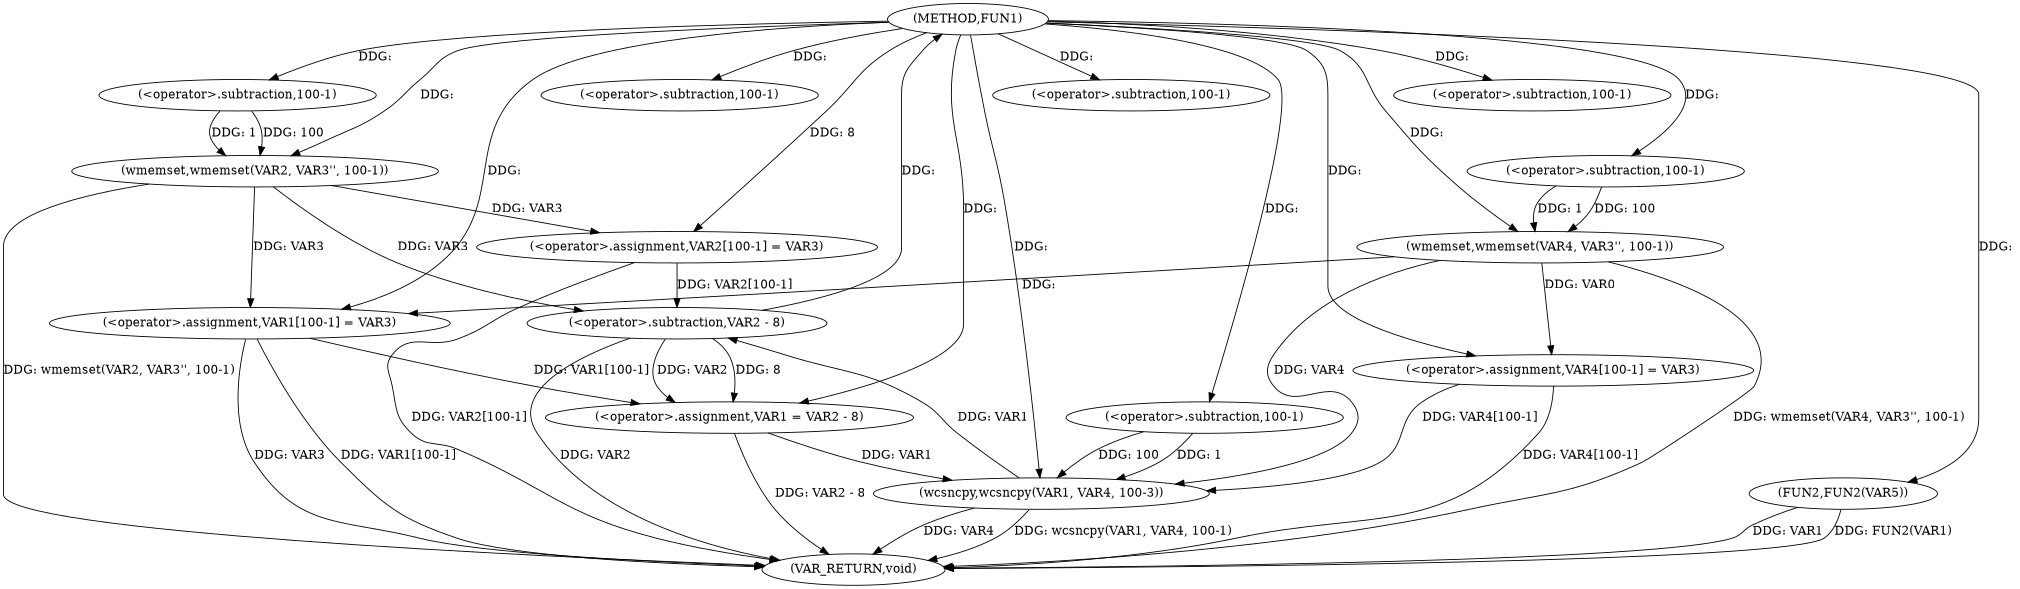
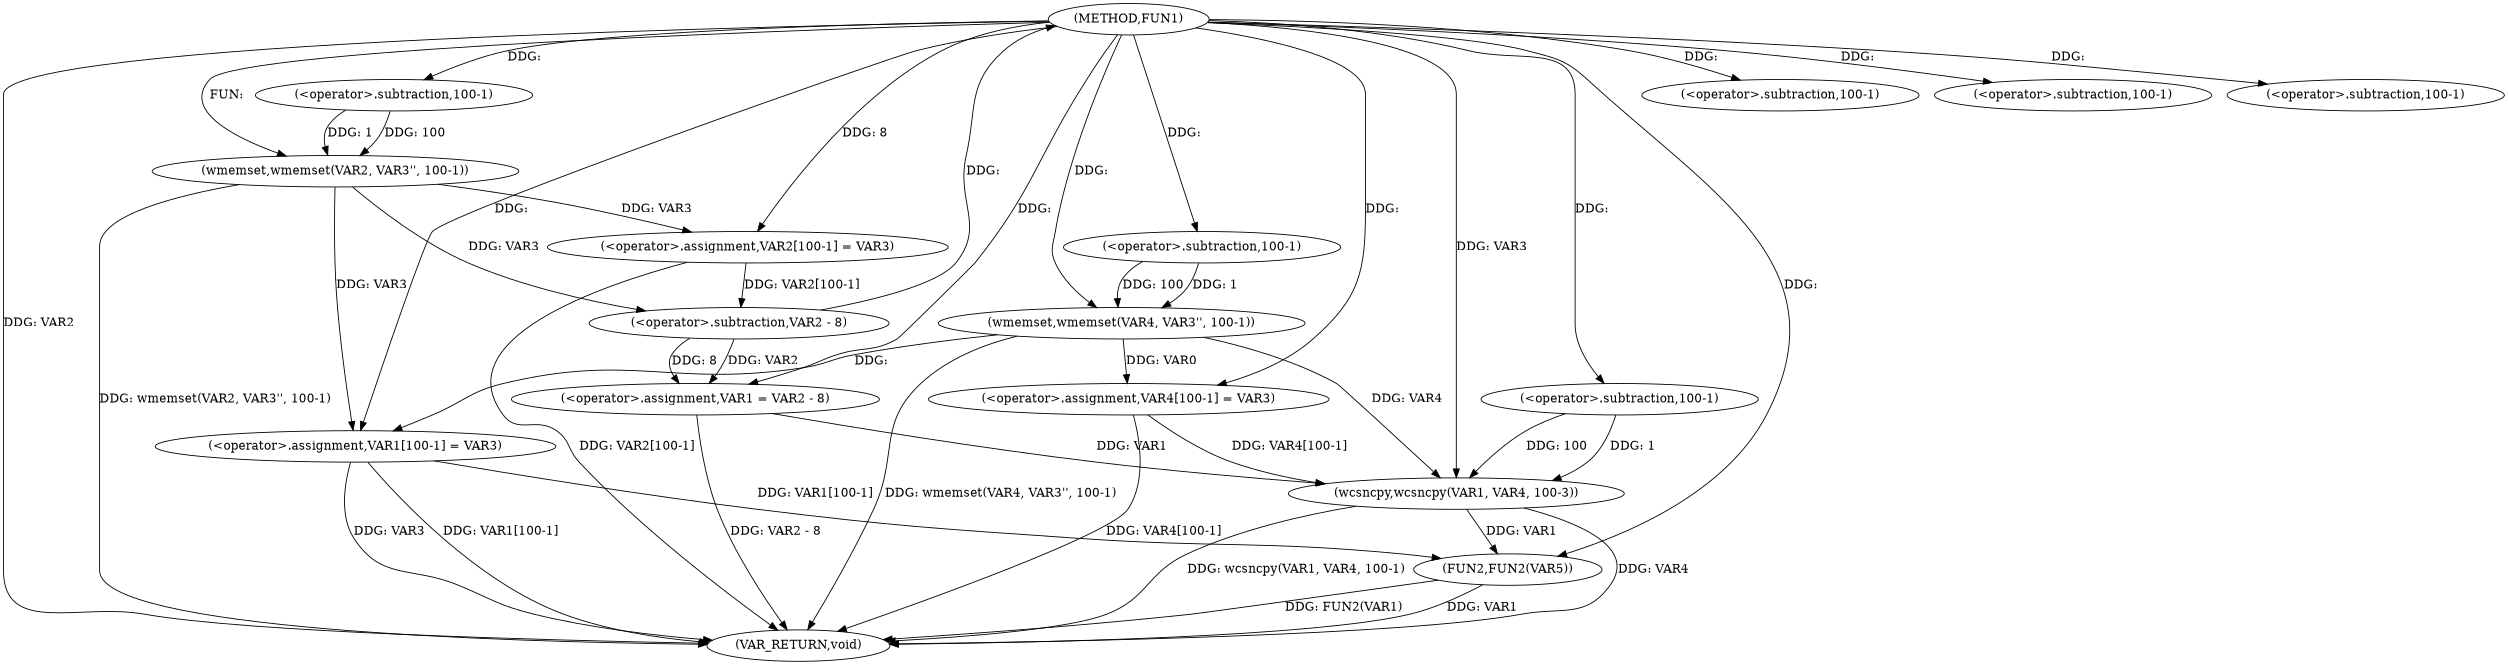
  digraph {
    n1 [label="(METHOD,FUN1)"]
    n2 [label="(wmemset,wmemset(VAR2, VAR3'', 100-1))"]
    n3 [label="(<operator>.subtraction,100-1)"]
    n4 [label="(<operator>.assignment,VAR2[100-1] = VAR3)"]
    n5 [label="(<operator>.subtraction,100-1)"]
    n6 [label="(<operator>.assignment,VAR1 = VAR2 - 8)"]
    n7 [label="(wmemset,wmemset(VAR4, VAR3'', 100-1))"]
    n8 [label="(<operator>.subtraction,100-1)"]
    n9 [label="(<operator>.assignment,VAR4[100-1] = VAR3)"]
    n10 [label="(<operator>.subtraction,100-1)"]
    n11 [label="(wcsncpy,wcsncpy(VAR1, VAR4, 100-3))"]
    n12 [label="(<operator>.subtraction,100-1)"]
    n13 [label="(<operator>.assignment,VAR1[100-1] = VAR3)"]
    n14 [label="(<operator>.subtraction,100-1)"]
    n15 [label="(FUN2,FUN2(VAR5))"]
    n16 [label="(<operator>.subtraction,VAR2 - 8)"]
    n17 [label="(VAR_RETURN,void)"]
-   n1 -> n2 [label="DDG: "]
+   n1 -> n2 [label="FUN: "]
    n1 -> n3 [label="DDG: "]
    n1 -> n4 [label="DDG: 8"]
    n1 -> n5 [label="DDG: "]
    n1 -> n6 [label="DDG: "]
    n1 -> n7 [label="DDG: "]
    n1 -> n8 [label="DDG: "]
    n1 -> n9 [label="DDG: "]
    n1 -> n10 [label="DDG: "]
-   n1 -> n11 [label="DDG: "]
+   n1 -> n11 [label="DDG: VAR3"]
    n1 -> n12 [label="DDG: "]
    n1 -> n13 [label="DDG: "]
    n1 -> n14 [label="DDG: "]
    n1 -> n15 [label="DDG: "]
    n2 -> n4 [label="DDG: VAR3"]
    n2 -> n13 [label="DDG: VAR3"]
    n2 -> n16 [label="DDG: VAR3"]
    n2 -> n17 [label="DDG: wmemset(VAR2, VAR3'', 100-1)"]
    n3 -> n2 [label="DDG: 100"]
    n3 -> n2 [label="DDG: 1"]
    n4 -> n16 [label="DDG: VAR2[100-1]"]
    n4 -> n17 [label="DDG: VAR2[100-1]"]
    n6 -> n11 [label="DDG: VAR1"]
    n6 -> n17 [label="DDG: VAR2 - 8"]
    n7 -> n9 [label="DDG: VAR0"]
    n7 -> n11 [label="DDG: VAR4"]
    n7 -> n13 [label="DDG: "]
    n7 -> n17 [label="DDG: wmemset(VAR4, VAR3'', 100-1)"]
    n8 -> n7 [label="DDG: 100"]
    n8 -> n7 [label="DDG: 1"]
    n9 -> n11 [label="DDG: VAR4[100-1]"]
    n9 -> n17 [label="DDG: VAR4[100-1]"]
-   n11 -> n16 [label="DDG: VAR1"]
+   n11 -> n15 [label="DDG: VAR1"]
    n11 -> n17 [label="DDG: VAR4"]
    n11 -> n17 [label="DDG: wcsncpy(VAR1, VAR4, 100-1)"]
    n12 -> n11 [label="DDG: 100"]
    n12 -> n11 [label="DDG: 1"]
-   n13 -> n6 [label="DDG: VAR1[100-1]"]
+   n13 -> n15 [label="DDG: VAR1[100-1]"]
    n13 -> n17 [label="DDG: VAR1[100-1]"]
    n13 -> n17 [label="DDG: VAR3"]
    n15 -> n17 [label="DDG: VAR1"]
    n15 -> n17 [label="DDG: FUN2(VAR1)"]
    n16 -> n1 [label="DDG: "]
    n16 -> n6 [label="DDG: VAR2"]
    n16 -> n6 [label="DDG: 8"]
-   n16 -> n17 [label="DDG: VAR2"]
+   n1 -> n17 [label="DDG: VAR2"]
  }
